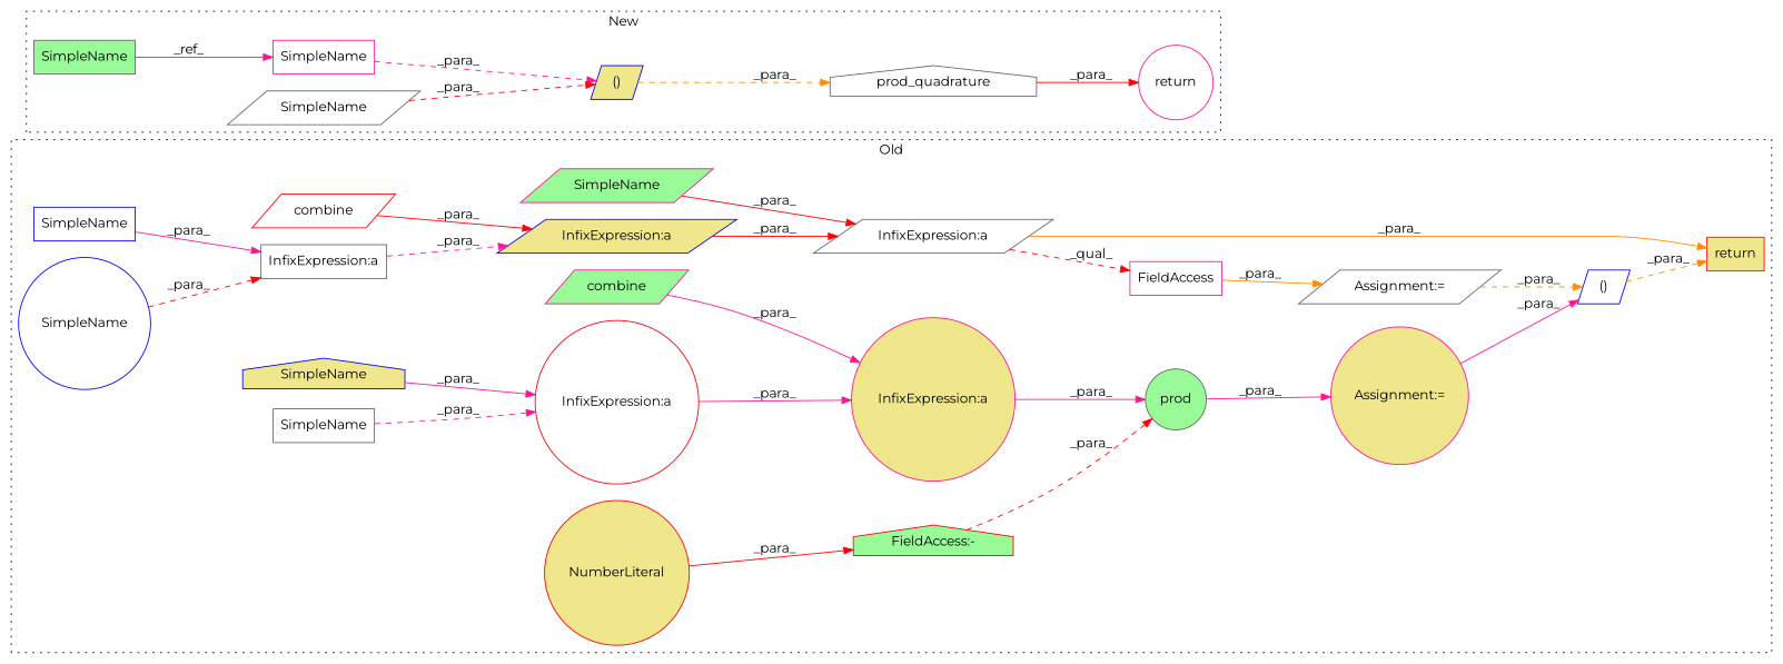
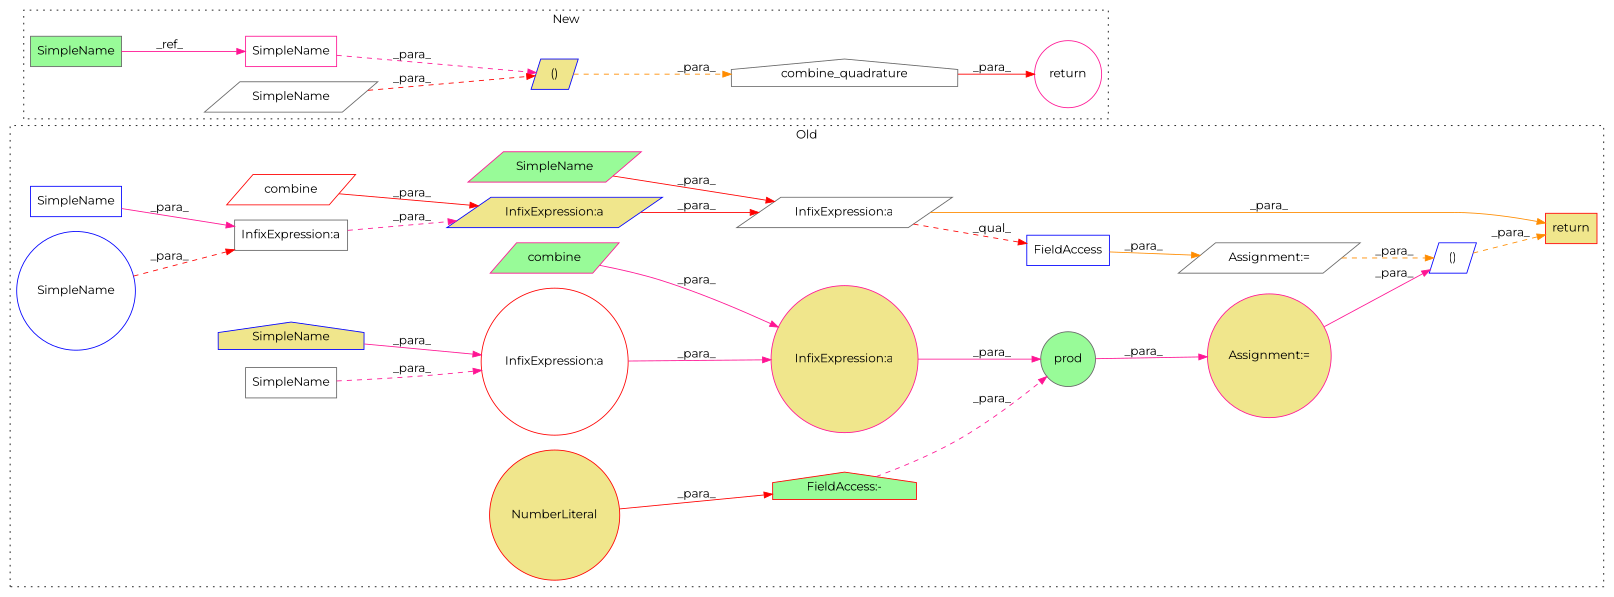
  digraph {
    fontname=Montserrat
    rankdir=LR
    node [a=42 color=gray40 fillcolor=white fontname=Montserrat l=5 s=1284 shape=parallelogram style=filled]
    edge [color=deeppink fontname=Montserrat style=solid]
    n1 [a=32 color=red l="8,1" label=combine s="1254,1271"]
    n2 [a=106 color=blue l=29 label="()" s=1448]
    n3 [a=27 color=blue fillcolor=khaki l=3 label="InfixExpression:a" s=1251]
    n4 [a=27 l=3 label="InfixExpression:a" s=1242 shape=box]
    n5 [a=27 color=red l=3 label="InfixExpression:a" s=1334 shape=circle]
    n6 [a=27 l=3 label="InfixExpression:a" s=1273]
    n7 [a=27 color=deeppink fillcolor=khaki l=3 label="InfixExpression:a" s=1325 shape=circle]
    n8 [a=32 fillcolor=palegreen l="5,1" label=prod s="1304,1346" shape=circle]
-   n9 [a=22 color=deeppink l=50 label=FieldAccess s=1234 shape=box]
+   n9 [a=22 color=blue l=50 label=FieldAccess s=1234 shape=box]
    n10 [a=7 color=deeppink fillcolor=khaki l=1 label="Assignment:=" s=1297 shape=circle]
    n11 [a=7 l=1 label="Assignment:=" s=1233]
    n12 [a=38 color=red fillcolor=palegreen l=1 label="FieldAccess:-" s=1344 shape=house]
    n13 [a=34 color=red fillcolor=khaki l=1 label=NumberLiteral s=1345 shape=circle]
    n14 [a=41 color=red fillcolor=khaki l=12 label=return s=1436 shape=box]
    n15 [a=32 color=deeppink fillcolor=palegreen l="8,1" label=combine s="1309,1324"]
    n16 [color=blue fillcolor=khaki label=SimpleName s=1329 shape=house]
    n17 [color=blue label=SimpleName s=1237 shape=box]
    n18 [color=blue label=SimpleName s=1245 shape=circle]
    n19 [label=SimpleName s=1337 shape=box]
    n20 [color=deeppink fillcolor=palegreen label=SimpleName s=1276]
    n21 [a=106 color=blue fillcolor=khaki l=23 label="()"]
    n22 [fillcolor=palegreen label=SimpleName s=921 shape=box]
-   n23 [a=32 l="19,2" label=prod_quadrature s="1242,1307" shape=house]
+   n23 [a=32 l="19,2" label=combine_quadrature s="1242,1307" shape=house]
    n24 [a=41 color=deeppink l=7 label=return s=1235 shape=circle]
    n25 [color=deeppink label=SimpleName shape=box]
    n26 [label=SimpleName s=1302]
    subgraph cluster_1 {
      label=Old
      style=dotted
      n1
      n2
      n3
      n4
      n5
      n6
      n7
      n8
      n9
      n10
      n11
      n12
      n13
      n14
      n15
      n16
      n17
      n18
      n19
      n20
    }
    subgraph cluster_2 {
      label=New
      style=dotted
      n21
      n22
      n23
      n24
      n25
      n26
    }
    n1 -> n3 [color=red label=_para_]
    n2 -> n14 [color=darkorange label=_para_ style=dashed]
    n3 -> n6 [color=red label=_para_]
    n4 -> n3 [label=_para_ style=dashed]
    n5 -> n7 [label=_para_]
    n6 -> n9 [color=red label=_qual_ style=dashed]
    n6 -> n14 [color=darkorange label=_para_]
    n7 -> n8 [label=_para_]
    n8 -> n10 [label=_para_]
    n9 -> n11 [color=darkorange label=_para_]
    n10 -> n2 [label=_para_]
    n11 -> n2 [color=darkorange label=_para_ style=dashed]
-   n12 -> n8 [color=red label=_para_ style=dashed]
+   n12 -> n8 [label=_para_ style=dashed]
    n13 -> n12 [color=red label=_para_]
    n15 -> n7 [label=_para_]
    n16 -> n5 [label=_para_]
    n17 -> n4 [label=_para_]
    n18 -> n4 [color=red label=_para_ style=dashed]
    n19 -> n5 [label=_para_ style=dashed]
    n20 -> n6 [color=red label=_para_]
    n21 -> n23 [color=darkorange label=_para_ style=dashed]
    n22 -> n25 [label=_ref_]
    n23 -> n24 [color=red label=_para_]
    n25 -> n21 [label=_para_ style=dashed]
    n26 -> n21 [color=red label=_para_ style=dashed]
  }
